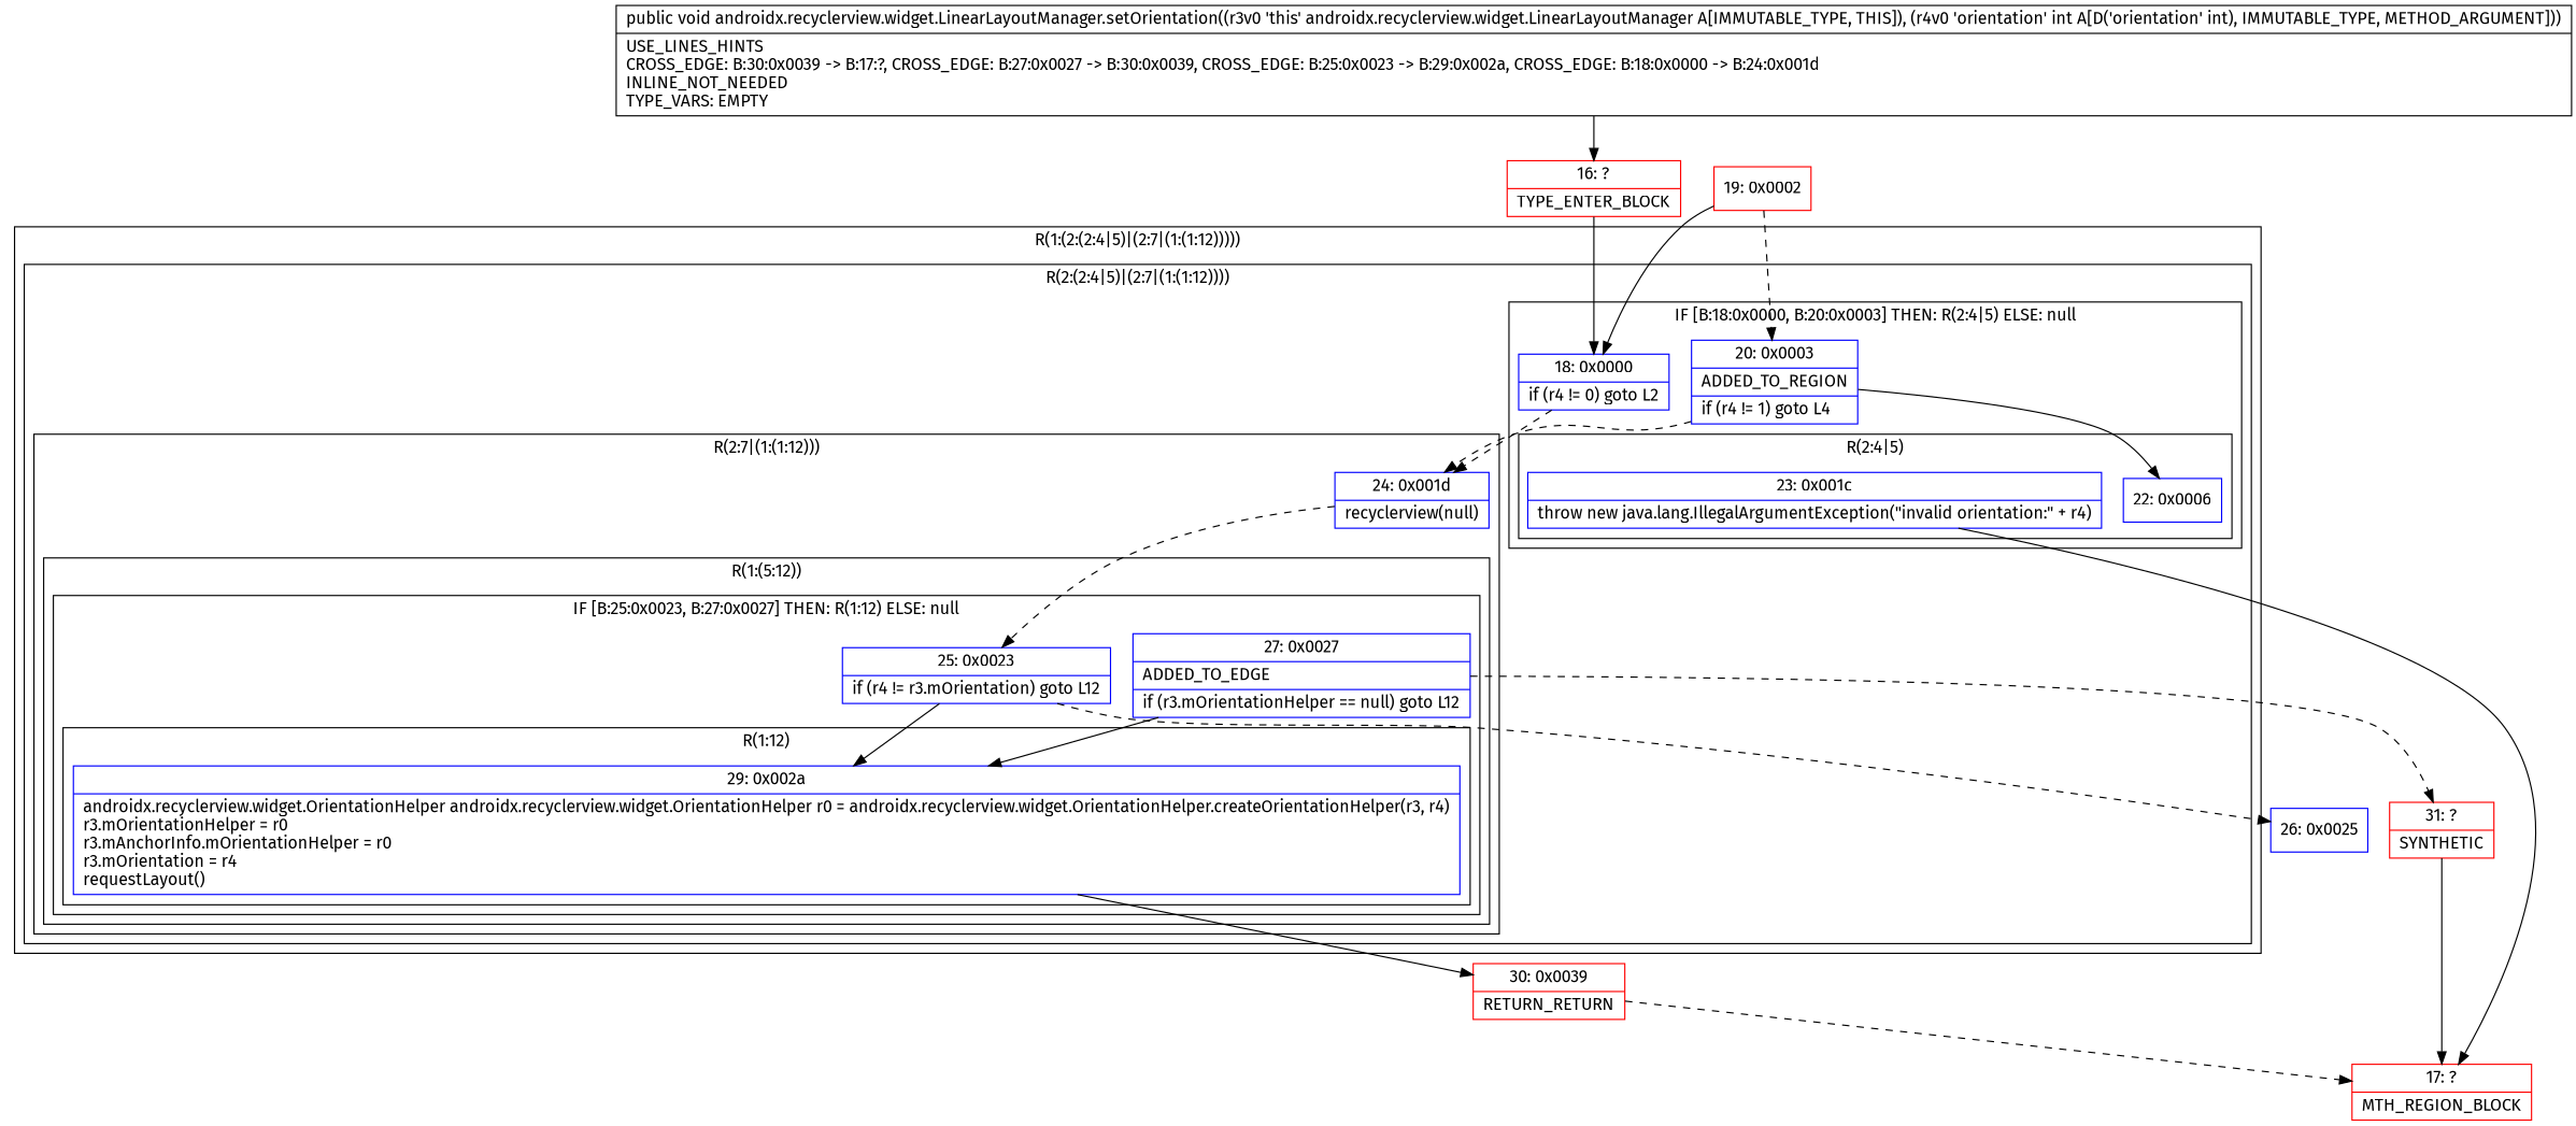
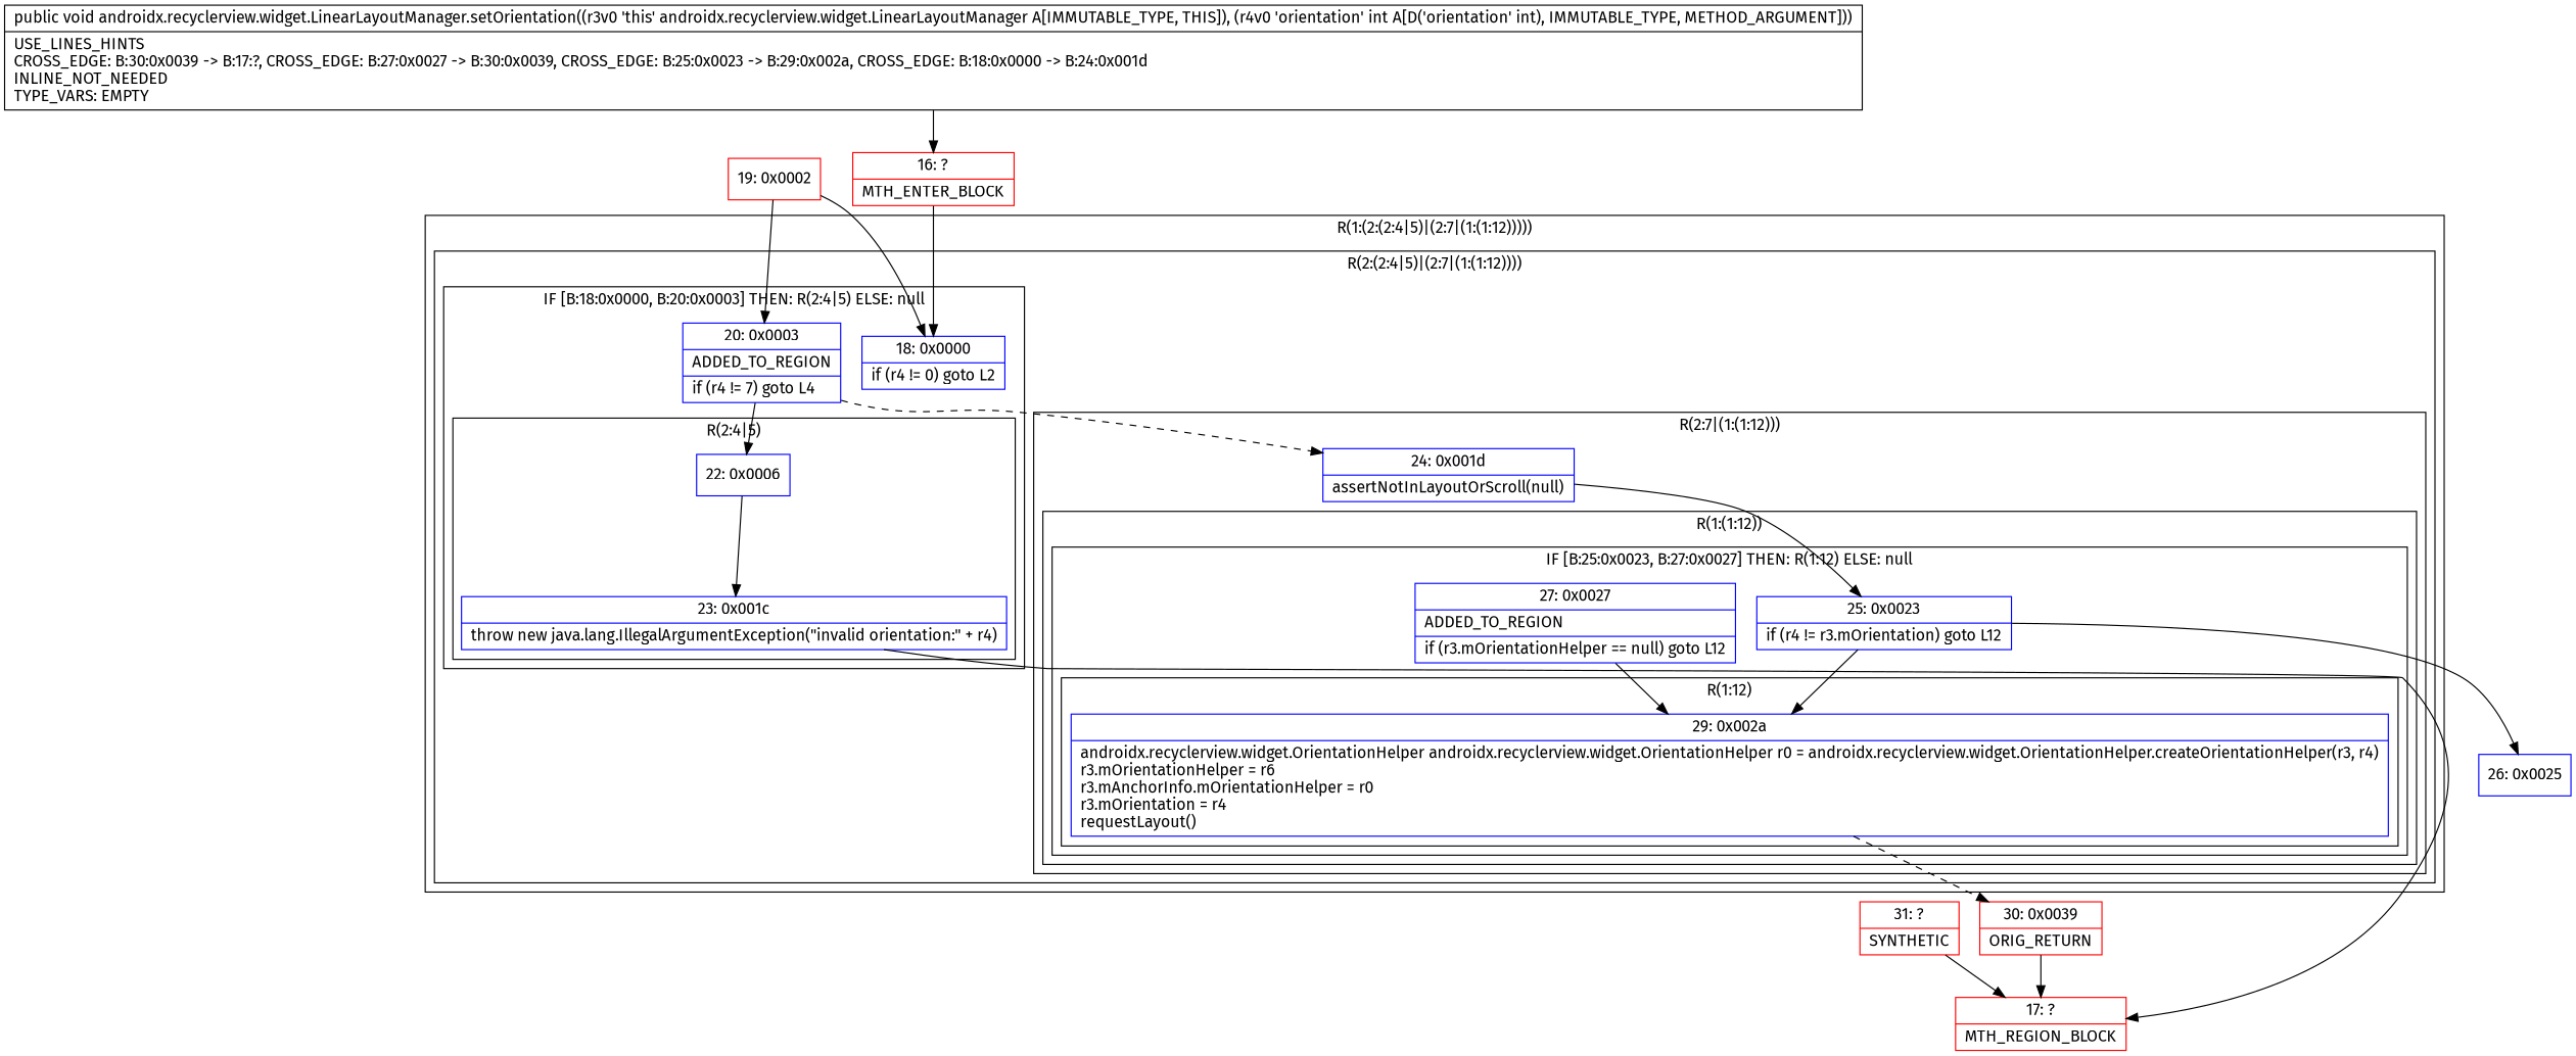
  digraph {
    fontname="Fira Sans"
    node [color=blue fontname="Fira Sans" shape=record]
    edge [fontname="Fira Sans"]
    n1 [label="{22\:\ 0x0006}"]
    n2 [label="{23\:\ 0x001c|throw new java.lang.IllegalArgumentException(\"invalid orientation:\" + r4)\l}"]
    n3 [label="{18\:\ 0x0000|if (r4 != 0) goto L2\l}"]
-   n4 [label="{20\:\ 0x0003|ADDED_TO_REGION\l|if (r4 != 1) goto L4\l}"]
-   n5 [label="{29\:\ 0x002a|androidx.recyclerview.widget.OrientationHelper androidx.recyclerview.widget.OrientationHelper r0 = androidx.recyclerview.widget.OrientationHelper.createOrientationHelper(r3, r4)\lr3.mOrientationHelper = r0\lr3.mAnchorInfo.mOrientationHelper = r0\lr3.mOrientation = r4\lrequestLayout()\l}"]
+   n4 [label="{20\:\ 0x0003|ADDED_TO_REGION\l|if (r4 != 7) goto L4\l}"]
+   n5 [label="{29\:\ 0x002a|androidx.recyclerview.widget.OrientationHelper androidx.recyclerview.widget.OrientationHelper r0 = androidx.recyclerview.widget.OrientationHelper.createOrientationHelper(r3, r4)\lr3.mOrientationHelper = r6\lr3.mAnchorInfo.mOrientationHelper = r0\lr3.mOrientation = r4\lrequestLayout()\l}"]
    n6 [label="{25\:\ 0x0023|if (r4 != r3.mOrientation) goto L12\l}"]
-   n7 [label="{27\:\ 0x0027|ADDED_TO_EDGE\l|if (r3.mOrientationHelper == null) goto L12\l}"]
-   n8 [label="{24\:\ 0x001d|recyclerview(null)\l}"]
+   n7 [label="{27\:\ 0x0027|ADDED_TO_REGION\l|if (r3.mOrientationHelper == null) goto L12\l}"]
+   n8 [label="{24\:\ 0x001d|assertNotInLayoutOrScroll(null)\l}"]
    n9 [color=red label="{17\:\ ?|MTH_REGION_BLOCK\l}"]
-   n10 [color=red label="{30\:\ 0x0039|RETURN_RETURN\l}"]
+   n10 [color=red label="{30\:\ 0x0039|ORIG_RETURN\l}"]
    n11 [label="{26\:\ 0x0025}"]
    n12 [color=red label="{31\:\ ?|SYNTHETIC\l}"]
    n13 [color=red label="{19\:\ 0x0002}"]
-   n14 [color=red label="{16\:\ ?|TYPE_ENTER_BLOCK\l}"]
+   n14 [color=red label="{16\:\ ?|MTH_ENTER_BLOCK\l}"]
    n15 [label="{public void androidx.recyclerview.widget.LinearLayoutManager.setOrientation((r3v0 'this' androidx.recyclerview.widget.LinearLayoutManager A[IMMUTABLE_TYPE, THIS]), (r4v0 'orientation' int A[D('orientation' int), IMMUTABLE_TYPE, METHOD_ARGUMENT]))  | USE_LINES_HINTS\lCROSS_EDGE: B:30:0x0039 \-\> B:17:?, CROSS_EDGE: B:27:0x0027 \-\> B:30:0x0039, CROSS_EDGE: B:25:0x0023 \-\> B:29:0x002a, CROSS_EDGE: B:18:0x0000 \-\> B:24:0x001d\lINLINE_NOT_NEEDED\lTYPE_VARS: EMPTY\l}" color=""]
    subgraph cluster_1 {
      label="R(1:(2:(2:4|5)|(2:7|(1:(1:12)))))"
      subgraph cluster_2 {
        label="R(2:(2:4|5)|(2:7|(1:(1:12))))"
        subgraph cluster_3 {
          label="IF [B:18:0x0000, B:20:0x0003] THEN: R(2:4|5) ELSE: null"
          n3
          n4
          subgraph cluster_4 {
            label="R(2:4|5)"
            n1
            n2
          }
        }
        subgraph cluster_5 {
          label="R(2:7|(1:(1:12)))"
          n8
          subgraph cluster_6 {
-           label="R(1:(5:12))"
+           label="R(1:(1:12))"
            subgraph cluster_7 {
              label="IF [B:25:0x0023, B:27:0x0027] THEN: R(1:12) ELSE: null"
              n6
              n7
              subgraph cluster_8 {
                label="R(1:12)"
                n5
              }
            }
          }
        }
      }
    }
+   n1 -> n2
    n2 -> n9
-   n3 -> n8 [style=dashed]
    n4 -> n1
    n4 -> n8 [style=dashed]
-   n5 -> n10
+   n5 -> n10 [style=dashed]
    n6 -> n5
-   n6 -> n11 [style=dashed]
+   n6 -> n11 [style=solid]
    n7 -> n5
-   n7 -> n12 [style=dashed]
-   n8 -> n6 [style=dashed]
-   n10 -> n9 [style=dashed]
+   n8 -> n6
+   n10 -> n9
    n12 -> n9
    n13 -> n3
-   n13 -> n4 [style=dashed]
+   n13 -> n4
    n14 -> n3
    n15 -> n14
  }
